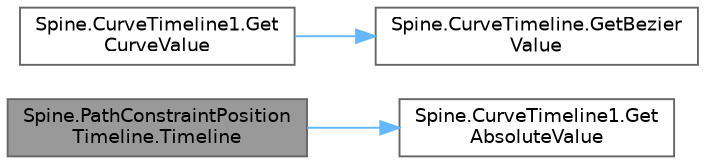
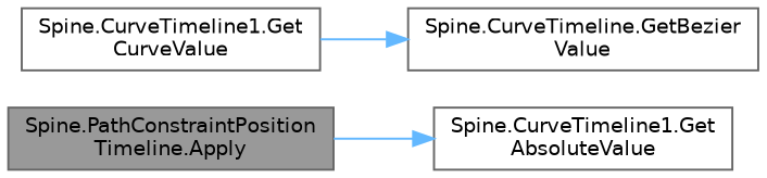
  digraph {
    rankdir=LR
    node [color=grey40 fillcolor=white fontname=Helvetica fontsize=10 shape=box style=filled]
    edge [color=steelblue1 fontname=Helvetica fontsize=10 labelfontname=Helvetica labelfontsize=10 style=solid]
-   n1 [color=gray40 fillcolor=grey60 fontcolor=black height=0.2 label="Spine.PathConstraintPosition\lTimeline.Timeline" width=0.4]
+   n1 [color=gray40 fillcolor=grey60 fontcolor=black height=0.2 label="Spine.PathConstraintPosition\lTimeline.Apply" width=0.4]
    n2 [height=0.2 label="Spine.CurveTimeline1.Get\lAbsoluteValue" width=0.4]
    n3 [height=0.2 label="Spine.CurveTimeline1.Get\lCurveValue" width=0.4]
    n4 [height=0.2 label="Spine.CurveTimeline.GetBezier\lValue" width=0.4]
    n1 -> n2
    n3 -> n4
  }
